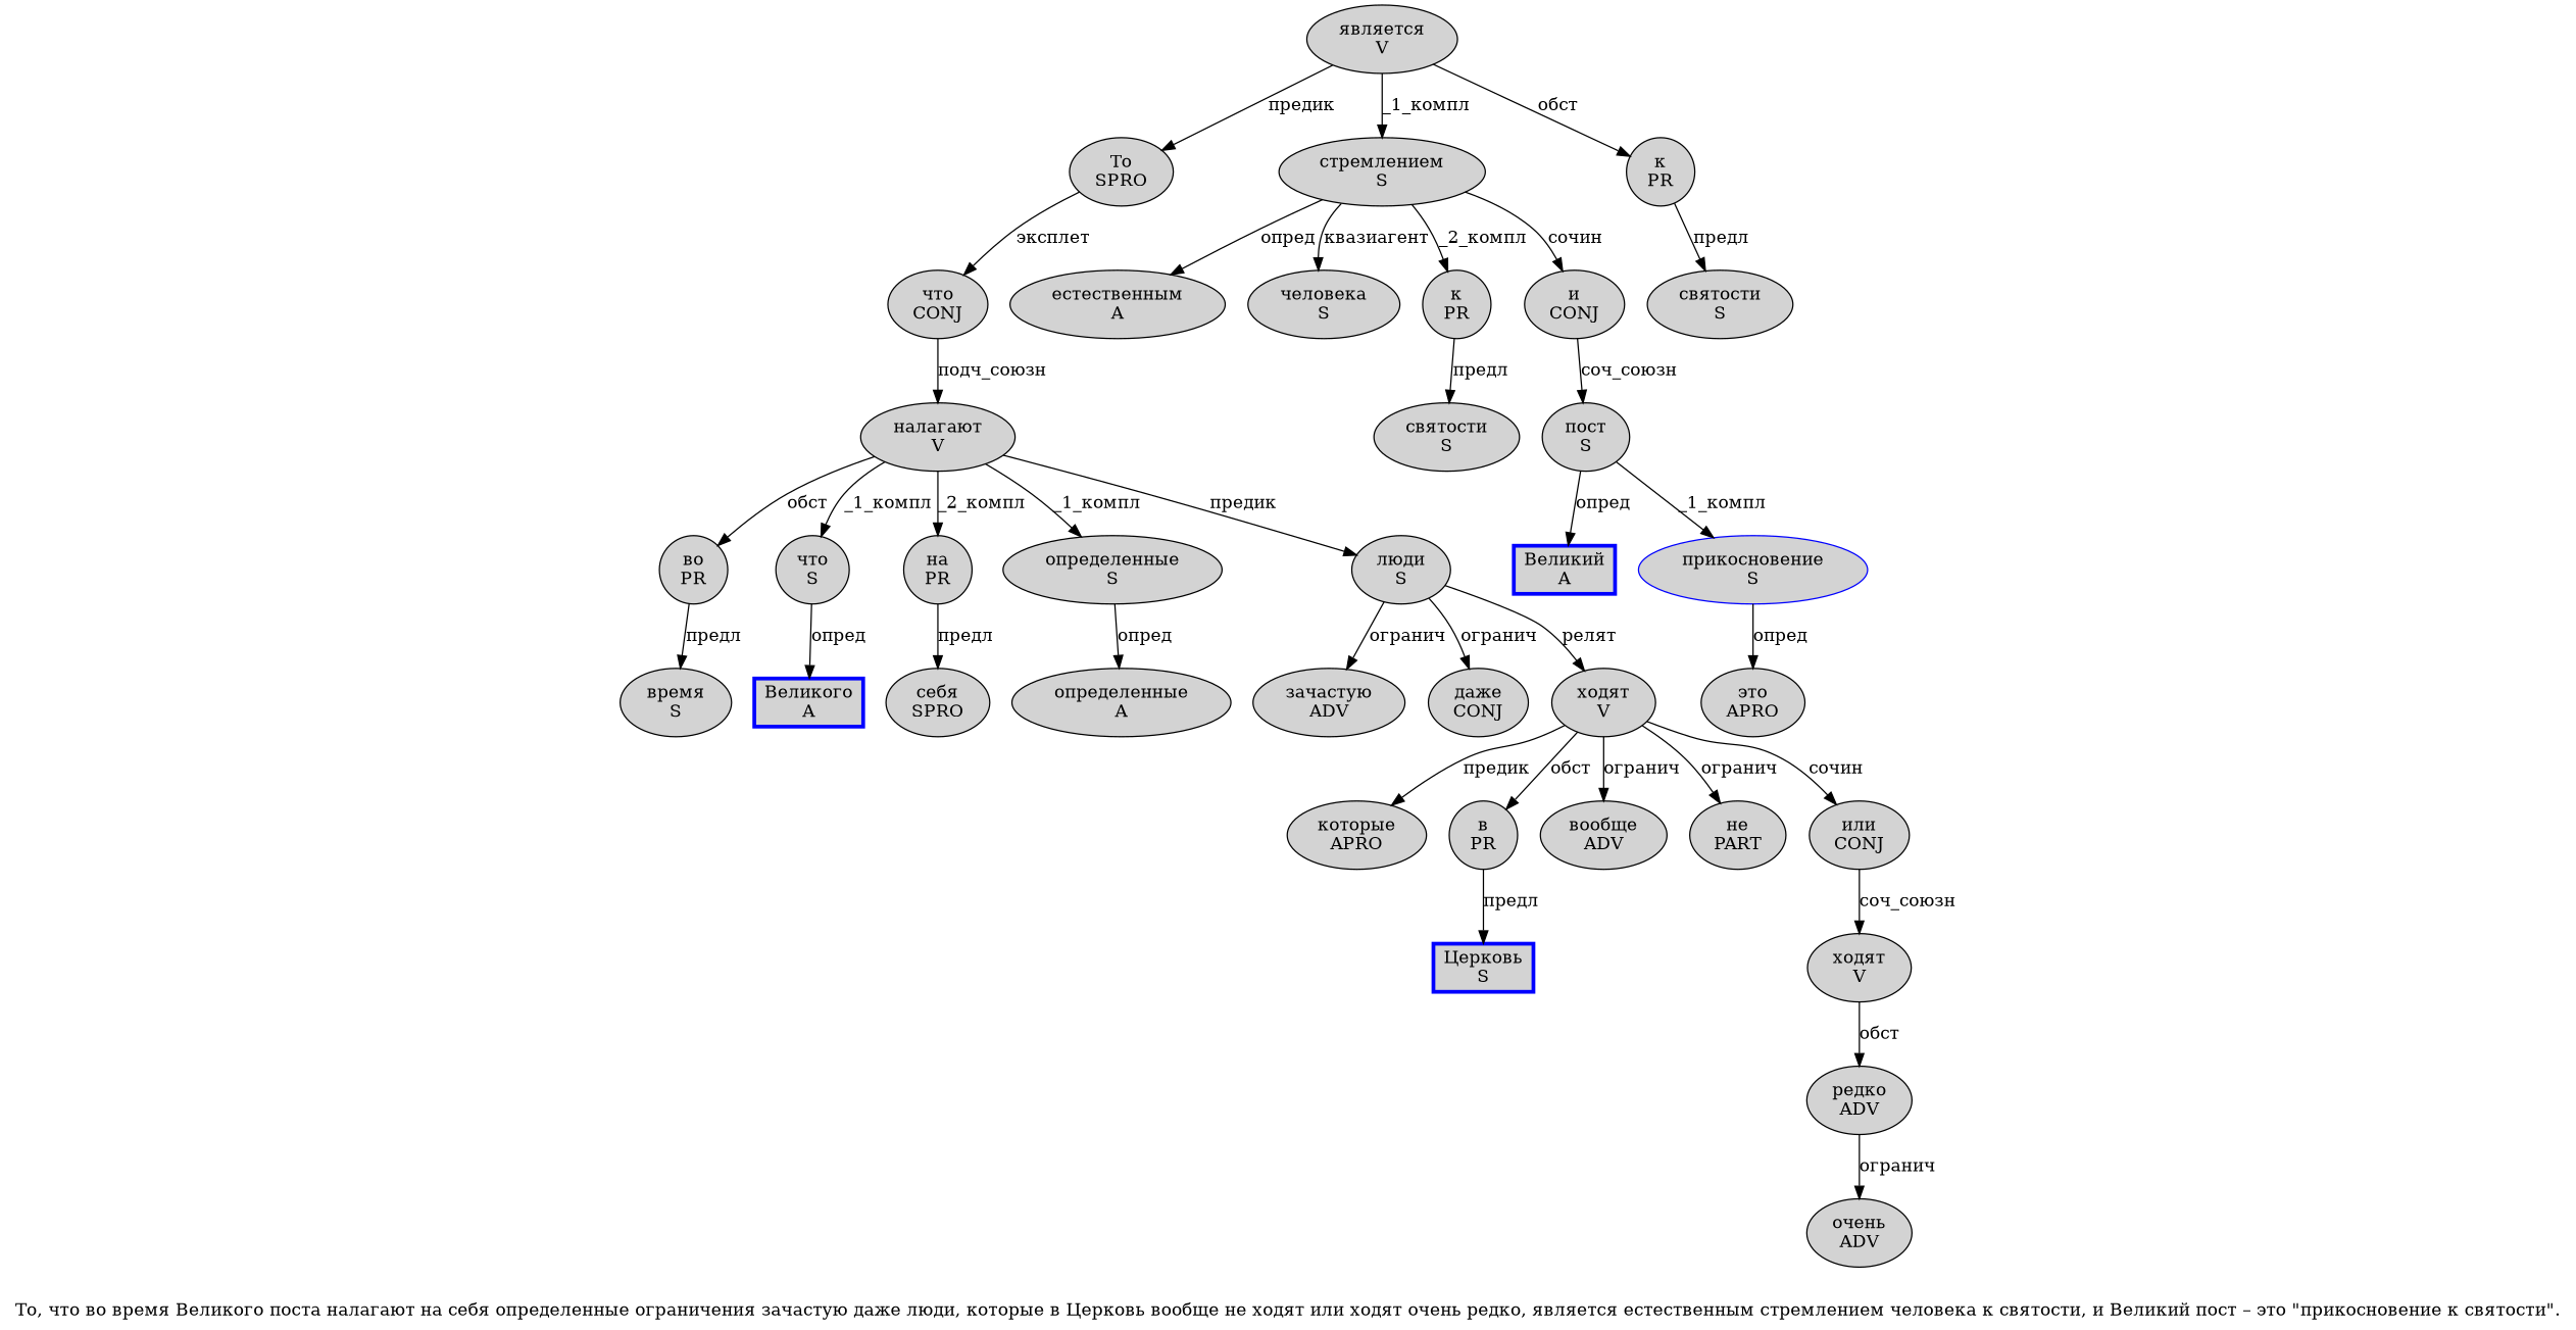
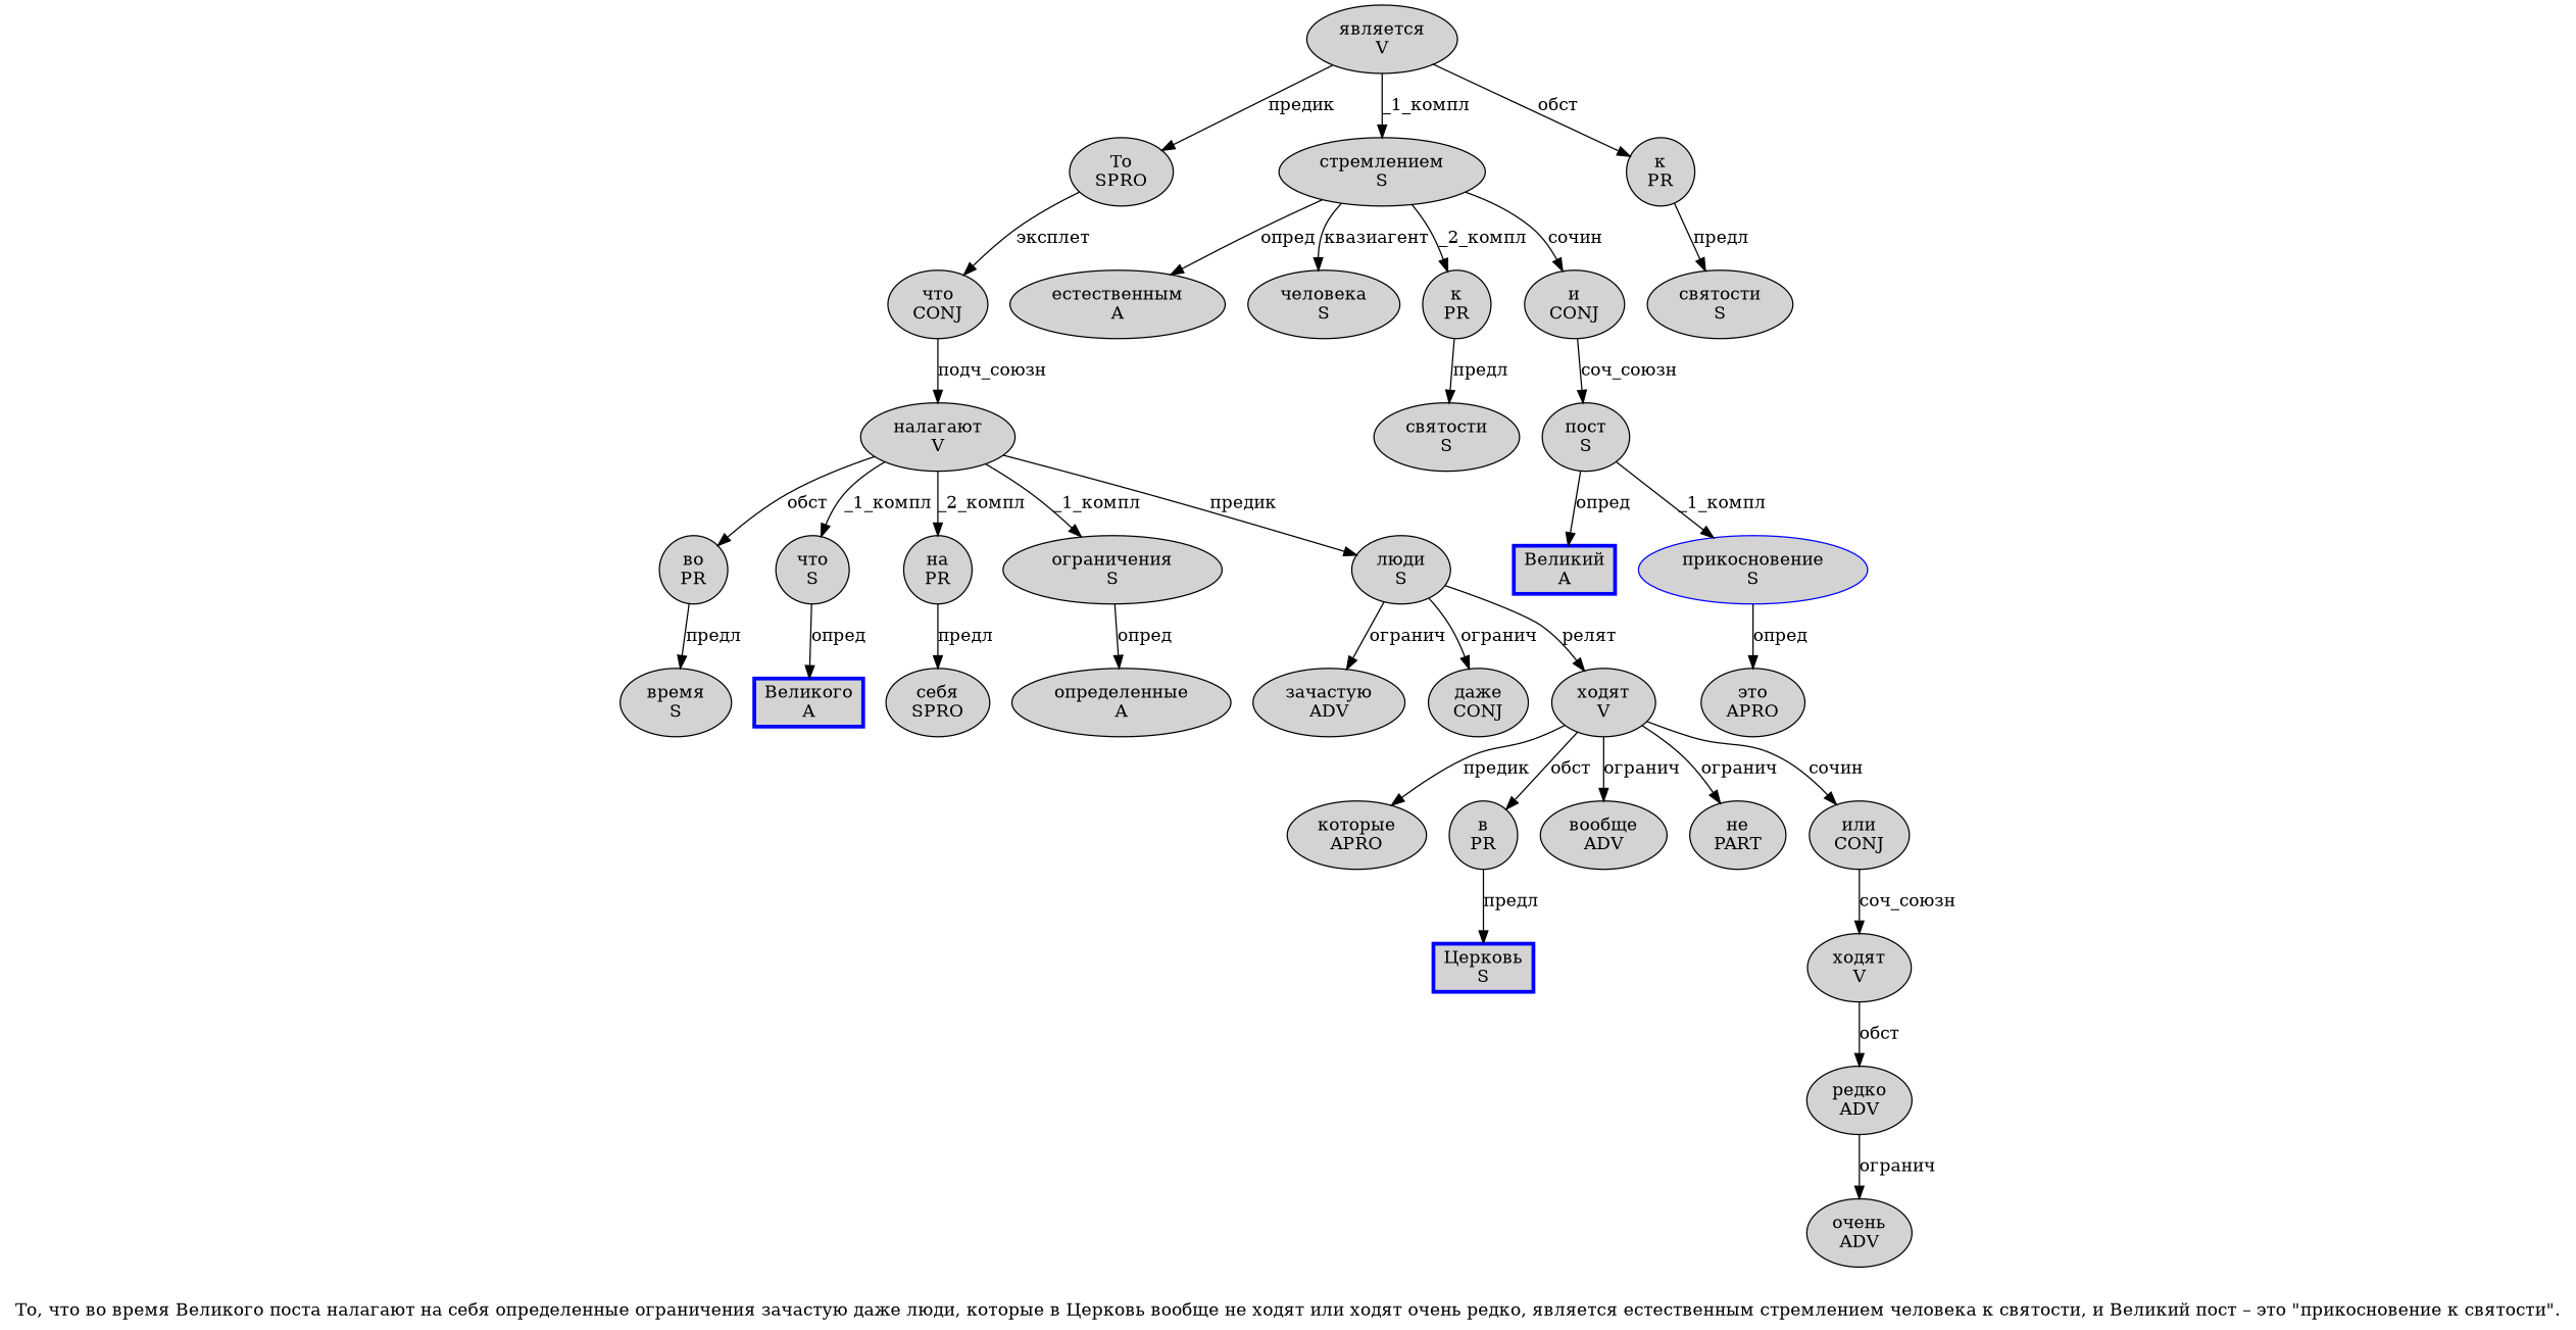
  digraph {
    label="То, что во время Великого поста налагают на себя определенные ограничения зачастую даже люди, которые в Церковь вообще не ходят или ходят очень редко, является естественным стремлением человека к святости, и Великий пост – это \"прикосновение к святости\"."
    node [fillcolor=lightgray penwidth=1 shape=ellipse style=filled]
    n1 [label="То\nSPRO"]
    n2 [label="что\nCONJ"]
    n3 [label="налагают\nV"]
    n4 [label="во\nPR"]
    n5 [label="что\nS"]
    n6 [label="на\nPR"]
-   n7 [label="определенные\nS"]
+   n7 [label="ограничения\nS"]
    n8 [label="люди\nS"]
    n9 [label="время\nS"]
    n10 [color=blue label="Великого\nA" penwidth=3 shape=box]
    n11 [label="себя\nSPRO"]
    n12 [label="определенные\nA"]
    n13 [label="зачастую\nADV"]
    n14 [label="даже\nCONJ"]
    n15 [label="ходят\nV"]
    n16 [label="которые\nAPRO"]
    n17 [label="в\nPR"]
    n18 [label="вообще\nADV"]
    n19 [label="не\nPART"]
    n20 [label="или\nCONJ"]
    n21 [color=blue label="Церковь\nS" penwidth=3 shape=box]
    n22 [label="ходят\nV"]
    n23 [label="редко\nADV"]
    n24 [label="очень\nADV"]
    n25 [label="является\nV"]
    n26 [label="стремлением\nS"]
    n27 [label="к\nPR"]
    n28 [label="естественным\nA"]
    n29 [label="человека\nS"]
    n30 [label="к\nPR"]
    n31 [label="и\nCONJ"]
    n32 [label="святости\nS"]
    n33 [label="святости\nS"]
    n34 [label="пост\nS"]
    n35 [color=blue label="Великий\nA" penwidth=3 shape=box]
    n36 [color=blue label="прикосновение\nS"]
    n37 [label="это\nAPRO"]
    n1 -> n2 [label="эксплет"]
    n2 -> n3 [label="подч_союзн"]
    n3 -> n4 [label="обст"]
    n3 -> n5 [label="_1_компл"]
    n3 -> n6 [label="_2_компл"]
    n3 -> n7 [label="_1_компл"]
    n3 -> n8 [label="предик"]
    n4 -> n9 [label="предл"]
    n5 -> n10 [label="опред"]
    n6 -> n11 [label="предл"]
    n7 -> n12 [label="опред"]
    n8 -> n13 [label="огранич"]
    n8 -> n14 [label="огранич"]
    n8 -> n15 [label="релят"]
    n15 -> n16 [label="предик"]
    n15 -> n17 [label="обст"]
    n15 -> n18 [label="огранич"]
    n15 -> n19 [label="огранич"]
    n15 -> n20 [label="сочин"]
    n17 -> n21 [label="предл"]
    n20 -> n22 [label="соч_союзн"]
    n22 -> n23 [label="обст"]
    n23 -> n24 [label="огранич"]
    n25 -> n1 [label="предик"]
    n25 -> n26 [label="_1_компл"]
    n25 -> n27 [label="обст"]
    n26 -> n28 [label="опред"]
    n26 -> n29 [label="квазиагент"]
    n26 -> n30 [label="_2_компл"]
    n26 -> n31 [label="сочин"]
    n27 -> n32 [label="предл"]
    n30 -> n33 [label="предл"]
    n31 -> n34 [label="соч_союзн"]
    n34 -> n35 [label="опред"]
    n34 -> n36 [label="_1_компл"]
    n36 -> n37 [label="опред"]
  }
